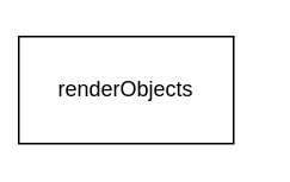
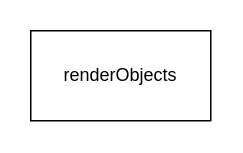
  <mxCell id="0" />
  <mxCell id="1" parent="0" />
- <mxCell id="2" value="renderObjects" style="rounded=0;whiteSpace=wrap;html=1;" vertex="1" parent="1"><mxGeometry x="10" y="20" width="120" height="60" as="geometry" /></mxCell>
+ <mxCell id="2" value="renderObjects" style="rounded=0;whiteSpace=wrap;html=1;" vertex="1" parent="1"><mxGeometry x="20" y="20" width="120" height="60" as="geometry" /></mxCell>
